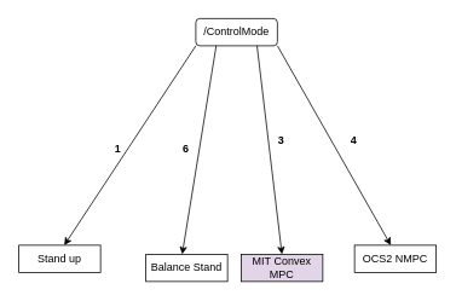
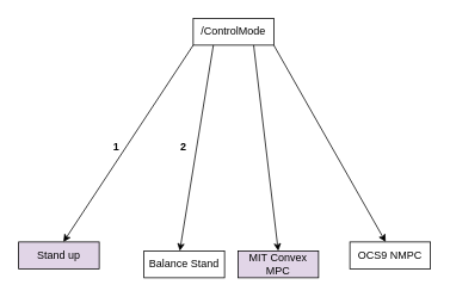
  <mxCell id="0" />
  <mxCell id="1" parent="0" />
- <mxCell id="2" value="/ControlMode" style="whiteSpace=wrap;html=1;rounded=1;" parent="1" vertex="1"><mxGeometry x="215" y="20" width="90" height="30" as="geometry" /></mxCell>
+ <mxCell id="2" value="/ControlMode" style="rounded=0;whiteSpace=wrap;html=1;" parent="1" vertex="1"><mxGeometry x="215" y="20" width="90" height="30" as="geometry" /></mxCell>
  <mxCell id="3" value="" style="endArrow=classic;html=1;rounded=0;exitX=0;exitY=1;exitDx=0;exitDy=0;" parent="1" source="2" edge="1"><mxGeometry width="50" height="50" relative="1" as="geometry"><mxPoint x="210" y="180" as="sourcePoint" /><mxPoint x="70" y="270" as="targetPoint" /></mxGeometry></mxCell>
  <mxCell id="4" value="" style="endArrow=classic;html=1;rounded=0;exitX=0.25;exitY=1;exitDx=0;exitDy=0;" parent="1" source="2" edge="1"><mxGeometry width="50" height="50" relative="1" as="geometry"><mxPoint x="200" y="60" as="sourcePoint" /><mxPoint x="200" y="280" as="targetPoint" /></mxGeometry></mxCell>
  <mxCell id="5" value="" style="endArrow=classic;html=1;rounded=0;exitX=0.75;exitY=1;exitDx=0;exitDy=0;" parent="1" source="2" edge="1"><mxGeometry width="50" height="50" relative="1" as="geometry"><mxPoint x="223" y="60" as="sourcePoint" /><mxPoint x="310" y="280" as="targetPoint" /></mxGeometry></mxCell>
  <mxCell id="6" value="" style="endArrow=classic;html=1;rounded=0;exitX=1;exitY=1;exitDx=0;exitDy=0;" parent="1" source="2" edge="1"><mxGeometry width="50" height="50" relative="1" as="geometry"><mxPoint x="233" y="70" as="sourcePoint" /><mxPoint x="430" y="270" as="targetPoint" /></mxGeometry></mxCell>
  <mxCell id="7" value="&lt;b&gt;1&lt;/b&gt;" style="text;strokeColor=none;fillColor=none;spacingLeft=4;spacingRight=4;overflow=hidden;rotatable=0;points=[[0,0.5],[1,0.5]];portConstraint=eastwest;fontSize=12;whiteSpace=wrap;html=1;" parent="1" vertex="1"><mxGeometry x="120" y="150" width="20" height="30" as="geometry" /></mxCell>
- <mxCell id="8" value="&lt;b&gt;6&lt;/b&gt;" style="text;strokeColor=none;fillColor=none;spacingLeft=4;spacingRight=4;overflow=hidden;rotatable=0;points=[[0,0.5],[1,0.5]];portConstraint=eastwest;fontSize=12;whiteSpace=wrap;html=1;" parent="1" vertex="1"><mxGeometry x="195" y="150" width="20" height="30" as="geometry" /></mxCell>
- <mxCell id="9" value="&lt;b&gt;3&lt;/b&gt;" style="text;strokeColor=none;fillColor=none;spacingLeft=4;spacingRight=4;overflow=hidden;rotatable=0;points=[[0,0.5],[1,0.5]];portConstraint=eastwest;fontSize=12;whiteSpace=wrap;html=1;" parent="1" vertex="1"><mxGeometry x="300" y="140" width="20" height="30" as="geometry" /></mxCell>
- <mxCell id="10" value="&lt;b&gt;4&lt;/b&gt;" style="text;strokeColor=none;fillColor=none;spacingLeft=4;spacingRight=4;overflow=hidden;rotatable=0;points=[[0,0.5],[1,0.5]];portConstraint=eastwest;fontSize=12;whiteSpace=wrap;html=1;" parent="1" vertex="1"><mxGeometry x="380" y="140" width="20" height="30" as="geometry" /></mxCell>
- <mxCell id="11" value="Stand up" style="rounded=0;whiteSpace=wrap;html=1;" vertex="1" parent="1"><mxGeometry x="20" y="270" width="90" height="30" as="geometry" /></mxCell>
+ <mxCell id="8" value="&lt;b&gt;2&lt;/b&gt;" style="text;strokeColor=none;fillColor=none;spacingLeft=4;spacingRight=4;overflow=hidden;rotatable=0;points=[[0,0.5],[1,0.5]];portConstraint=eastwest;fontSize=12;whiteSpace=wrap;html=1;" parent="1" vertex="1"><mxGeometry x="195" y="150" width="20" height="30" as="geometry" /></mxCell>
+ <mxCell id="11" value="Stand up" style="rounded=0;whiteSpace=wrap;html=1;fillColor=#e1d5e7;" vertex="1" parent="1"><mxGeometry x="20" y="270" width="90" height="30" as="geometry" /></mxCell>
  <mxCell id="12" value="Balance Stand" style="rounded=0;whiteSpace=wrap;html=1;" vertex="1" parent="1"><mxGeometry x="160" y="280" width="90" height="30" as="geometry" /></mxCell>
  <mxCell id="13" value="MIT Convex MPC" style="rounded=0;whiteSpace=wrap;html=1;fillColor=#e1d5e7;" vertex="1" parent="1"><mxGeometry x="265" y="280" width="90" height="30" as="geometry" /></mxCell>
- <mxCell id="14" value="OCS2 NMPC" style="rounded=0;whiteSpace=wrap;html=1;" vertex="1" parent="1"><mxGeometry x="390" y="270" width="90" height="30" as="geometry" /></mxCell>
+ <mxCell id="14" value="OCS9 NMPC" style="rounded=0;whiteSpace=wrap;html=1;" vertex="1" parent="1"><mxGeometry x="390" y="270" width="90" height="30" as="geometry" /></mxCell>
